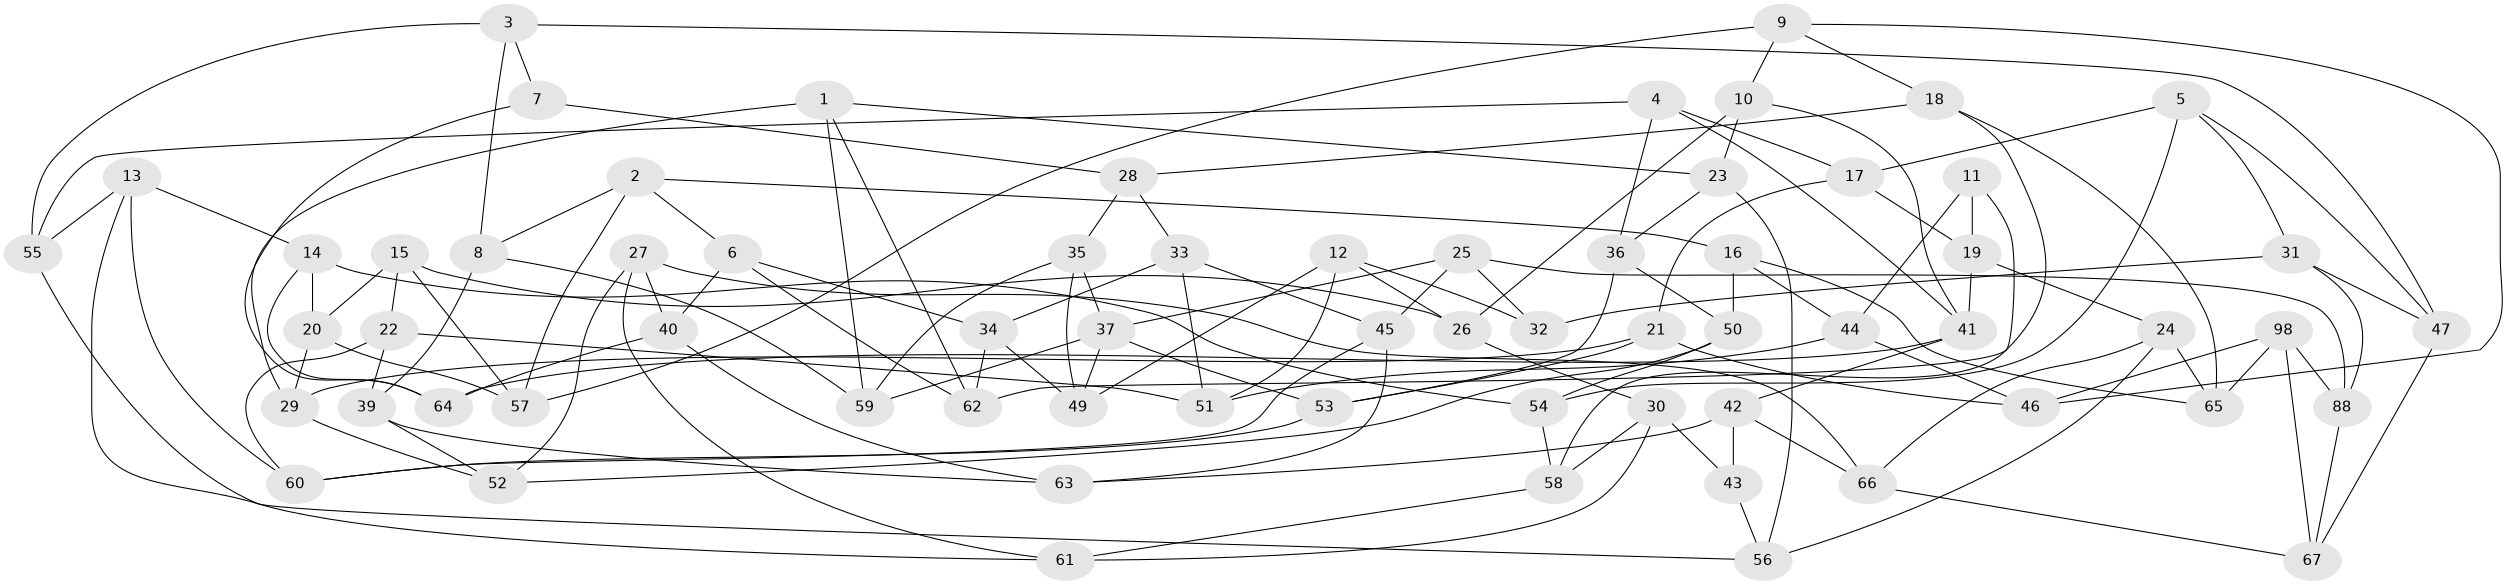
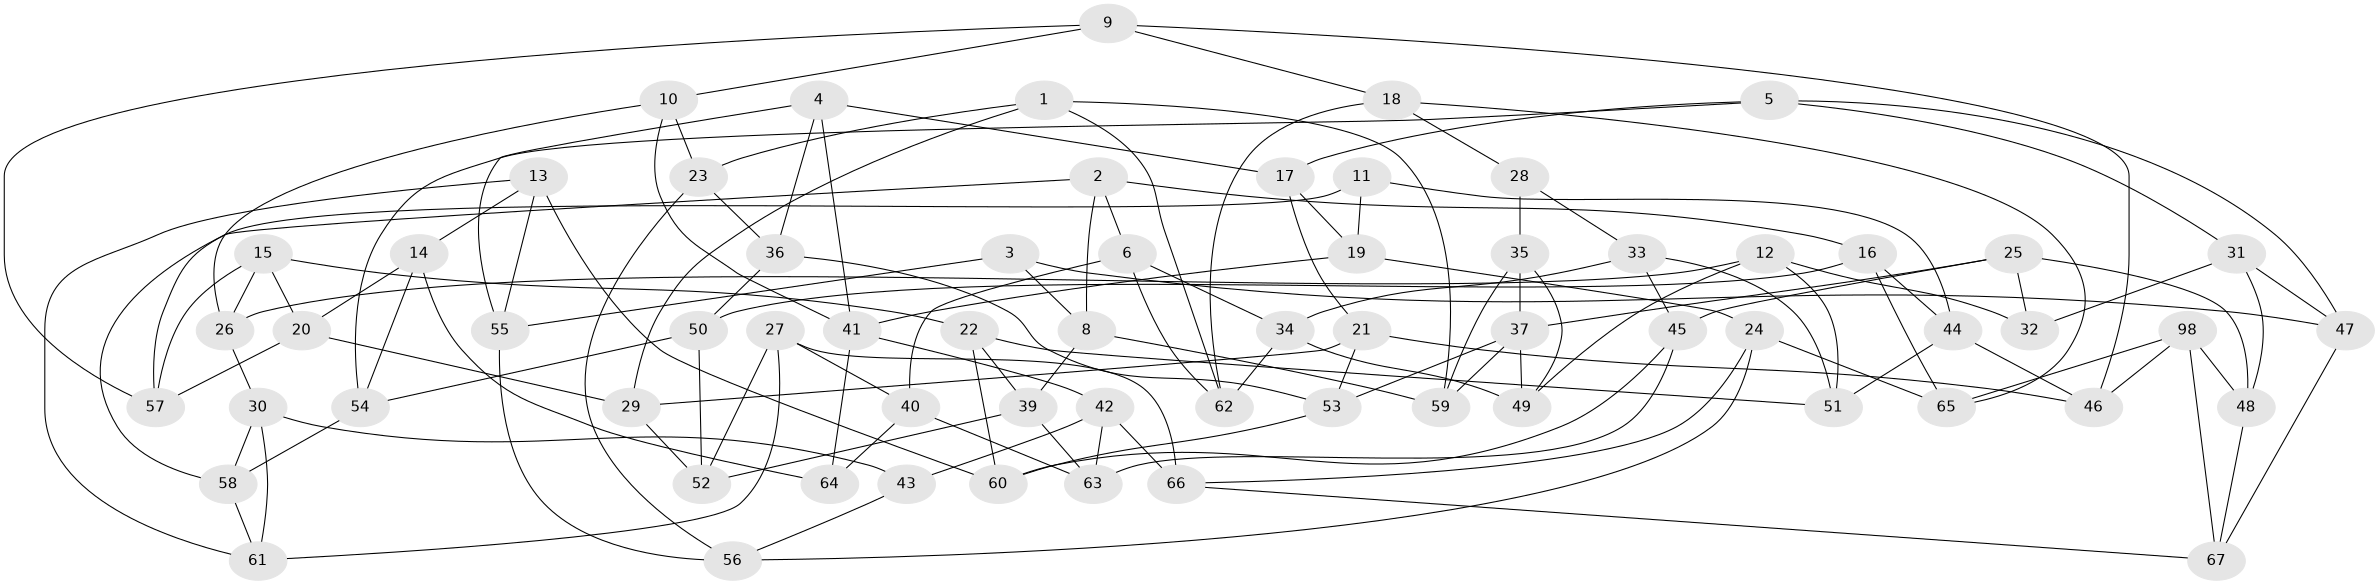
  graph {
    fontname="DejaVu Sans"
    node [color=gray90 fontname="DejaVu Sans" style=filled]
    edge [fontname="DejaVu Sans"]
    1
    23
    29
    59
    62
    36
    56
    52
    2
    6
    8
    16
    57
    34
    40
    39
    44
    50
    65
    3
-   7
    47
    55
    28
    64
    67
    4
    17
    41
    11
    19
    58
    21
    53
    5
    31
    54
    32
-   48 [label=88]
+   48
    49
    63
    33
    35
    43
    9
    10
    18
    46
    26
    30
    42
    24
    51
    61
    12
    13
    14
    60
    20
    15
    22
    66
    25
    37
    45
    27
    n67 [label=98]
    1 -- 23
    1 -- 29
    1 -- 59
    1 -- 62
    23 -- 36
    23 -- 56
    29 -- 52
    36 -- 50
    36 -- 53
    2 -- 6
    2 -- 8
    2 -- 16
    2 -- 57
    6 -- 62
    6 -- 34
    6 -- 40
    8 -- 59
    8 -- 39
    16 -- 44
    16 -- 50
    16 -- 65
    34 -- 62
    34 -- 49
    40 -- 64
    40 -- 63
    39 -- 52
    39 -- 63
    44 -- 46
    44 -- 51
    50 -- 52
    50 -- 54
    3 -- 8
-   3 -- 7
    3 -- 47
    3 -- 55
-   7 -- 28
-   7 -- 64
    47 -- 67
    55 -- 56
    28 -- 33
    28 -- 35
    4 -- 36
    4 -- 55
    4 -- 17
    4 -- 41
    17 -- 19
    17 -- 21
    41 -- 64
    41 -- 42
    11 -- 44
    11 -- 19
    11 -- 58
    19 -- 41
    19 -- 24
    58 -- 61
    21 -- 29
    21 -- 53
    21 -- 46
    53 -- 60
    5 -- 47
    5 -- 17
    5 -- 31
    5 -- 54
    31 -- 47
    31 -- 32
    31 -- 48
    54 -- 58
    48 -- 67
    33 -- 34
    33 -- 51
    33 -- 45
    35 -- 59
    35 -- 49
    35 -- 37
    43 -- 56
    9 -- 57
    9 -- 10
    9 -- 18
    9 -- 46
    10 -- 23
    10 -- 41
    10 -- 26
    18 -- 62
    18 -- 65
    18 -- 28
    26 -- 30
    30 -- 58
    30 -- 43
    30 -- 61
    42 -- 63
    42 -- 43
    42 -- 66
    24 -- 56
    24 -- 65
    24 -- 66
    12 -- 32
    12 -- 49
    12 -- 26
    12 -- 51
    13 -- 55
    13 -- 61
    13 -- 14
    13 -- 60
    14 -- 64
    14 -- 54
    14 -- 20
    20 -- 29
    20 -- 57
    15 -- 57
    15 -- 26
    15 -- 20
    15 -- 22
    22 -- 39
    22 -- 51
    22 -- 60
    66 -- 67
    25 -- 32
    25 -- 48
    25 -- 37
    25 -- 45
    37 -- 59
    37 -- 53
    37 -- 49
    45 -- 63
    45 -- 60
    27 -- 52
    27 -- 40
    27 -- 61
    27 -- 66
    n67 -- 65
    n67 -- 67
    n67 -- 48
    n67 -- 46
  }
